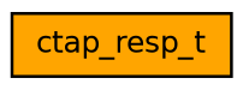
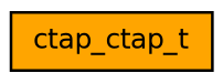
  digraph {
    rankdir=LR
-   n1 [color=black fillcolor=orange fontname=Helvetica fontsize=10 height=0.2 label=ctap_resp_t shape=record style=filled width=0.4]
+   n1 [color=black fillcolor=orange fontname=Helvetica fontsize=10 height=0.2 label=ctap_ctap_t shape=record style=filled width=0.4]
  }
